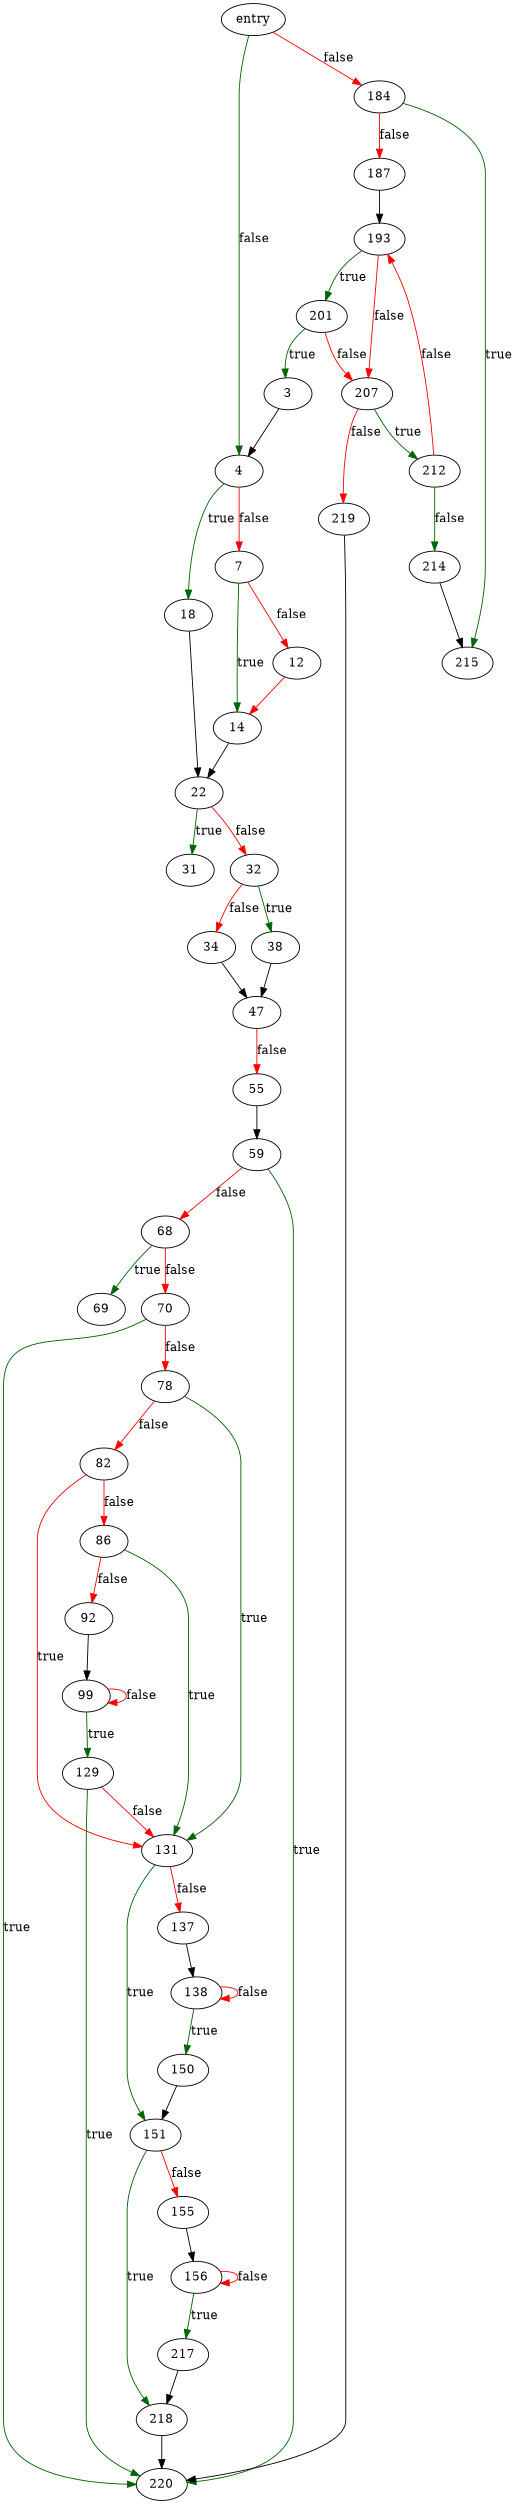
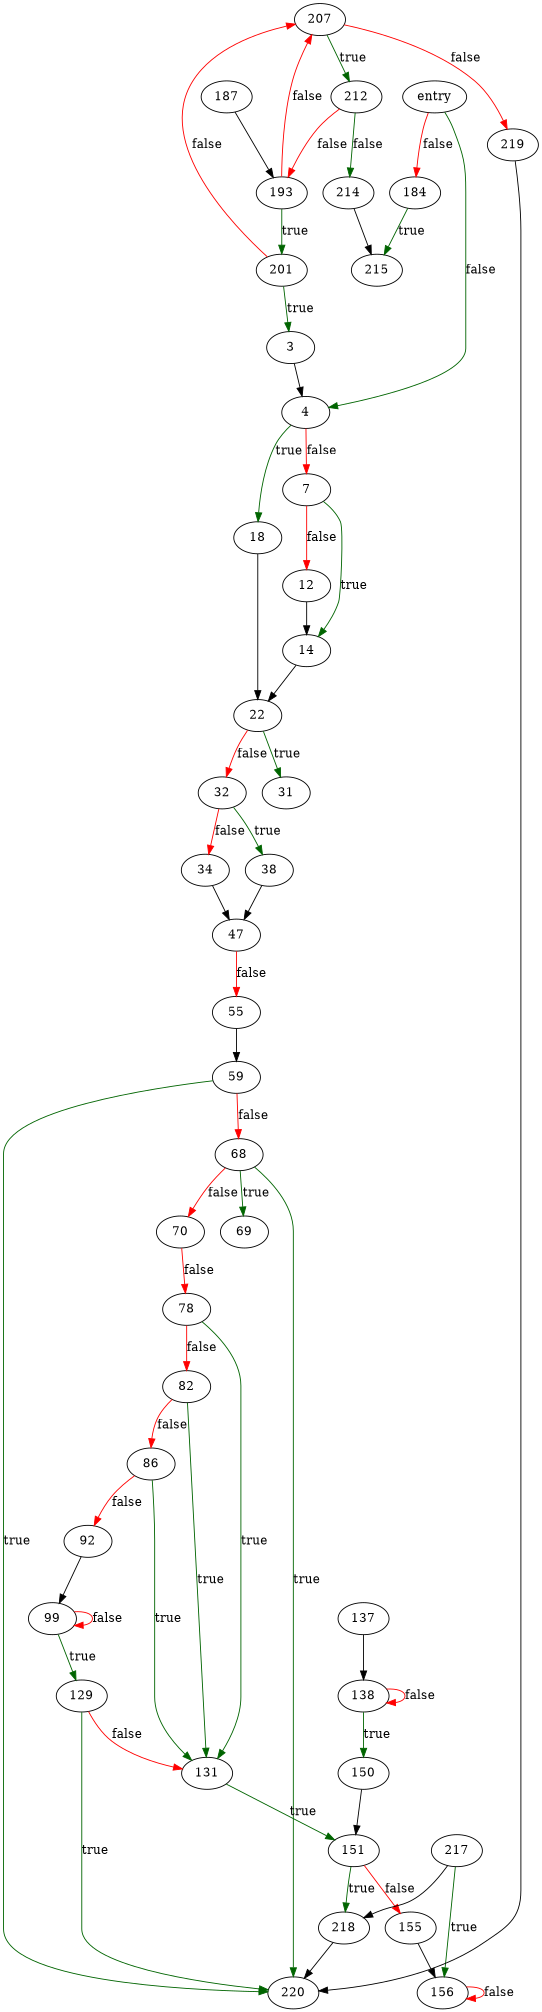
  digraph {
    edge [color=red]
    n1 [label=entry]
    4
    184
    7
    18
    187
    215
    3
    12
    14
    22
    31
    32
    34
    38
    47
    55
    59
    68
    220
    69
    70
    78
    82
    131
    86
    137
    151
    n29 [label=92]
    99
    129
    138
    155
    218
    150
    156
    217
    193
    201
    207
    212
    219
    214
    n1 -> 4 [color=darkgreen label=false]
    n1 -> 184 [label=false]
    4 -> 7 [label=false]
    4 -> 18 [color=darkgreen label=true]
-   184 -> 187 [label=false]
    184 -> 215 [color=darkgreen label=true]
    7 -> 12 [label=false]
    7 -> 14 [color=darkgreen label=true]
    18 -> 22 [color=""]
    187 -> 193 [color=""]
    3 -> 4 [color=""]
-   12 -> 14
+   12 -> 14 [color=""]
    14 -> 22 [color=""]
    22 -> 31 [color=darkgreen label=true]
    22 -> 32 [label=false]
    32 -> 34 [label=false]
    32 -> 38 [color=darkgreen label=true]
    34 -> 47 [color=""]
    38 -> 47 [color=""]
    47 -> 55 [label=false]
    55 -> 59 [color=""]
    59 -> 68 [label=false]
    59 -> 220 [color=darkgreen label=true]
    68 -> 69 [color=darkgreen label=true]
    68 -> 70 [label=false]
-   70 -> 220 [color=darkgreen label=true]
+   68 -> 220 [color=darkgreen label=true]
    70 -> 78 [label=false]
    78 -> 82 [label=false]
    78 -> 131 [color=darkgreen label=true]
-   82 -> 131 [label=true]
+   82 -> 131 [color=darkgreen label=true]
    82 -> 86 [label=false]
-   131 -> 137 [label=false]
    131 -> 151 [color=darkgreen label=true]
    86 -> 131 [color=darkgreen label=true]
    86 -> n29 [label=false]
    137 -> 138 [color=""]
    151 -> 155 [label=false]
    151 -> 218 [color=darkgreen label=true]
    n29 -> 99 [color=""]
    99 -> 99 [label=false]
    99 -> 129 [color=darkgreen label=true]
    129 -> 220 [color=darkgreen label=true]
    129 -> 131 [label=false]
    138 -> 138 [label=false]
    138 -> 150 [color=darkgreen label=true]
    155 -> 156 [color=""]
    218 -> 220 [color=""]
    150 -> 151 [color=""]
    156 -> 156 [label=false]
-   156 -> 217 [color=darkgreen label=true]
+   217 -> 156 [color=darkgreen label=true]
    217 -> 218 [color=""]
    193 -> 201 [color=darkgreen label=true]
    193 -> 207 [label=false]
    201 -> 3 [color=darkgreen label=true]
    201 -> 207 [label=false]
    207 -> 212 [color=darkgreen label=true]
    207 -> 219 [label=false]
    212 -> 193 [label=false]
    212 -> 214 [color=darkgreen label=false]
    219 -> 220 [color=""]
    214 -> 215 [color=""]
  }
